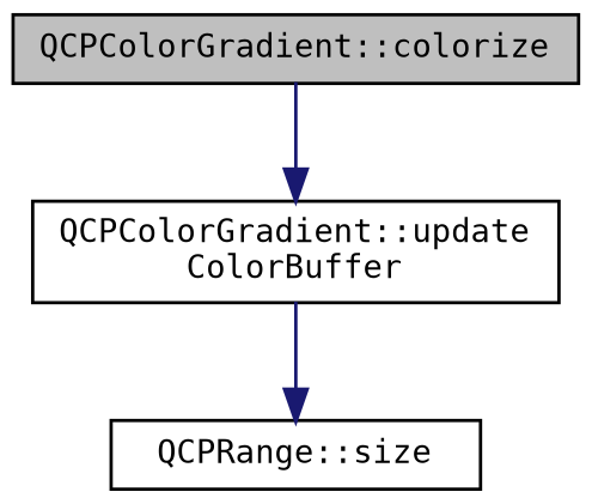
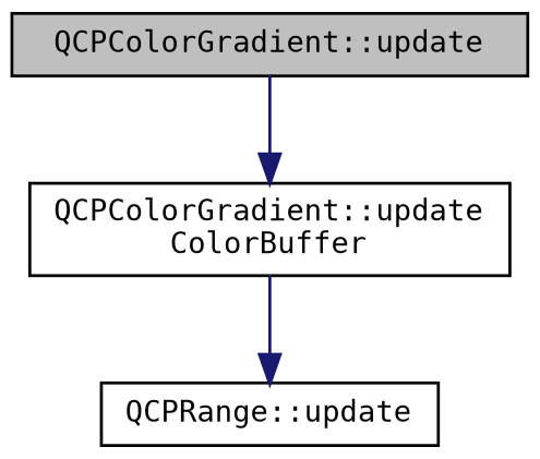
  digraph {
    fontname="DejaVu Sans Mono"
    rankdir=TB
    node [color=black fillcolor=white fontname="DejaVu Sans Mono" fontsize=10 shape=record style=filled]
    edge [color=midnightblue fontname="DejaVu Sans Mono" fontsize=10 labelfontname=Helvetica labelfontsize=10 style=solid]
-   n1 [fillcolor=grey75 fontcolor=black height=0.2 label="QCPColorGradient::colorize" width=0.4]
+   n1 [fillcolor=grey75 fontcolor=black height=0.2 label="QCPColorGradient::update" width=0.4]
    n2 [height=0.2 label="QCPColorGradient::update\lColorBuffer" width=0.4]
-   n3 [height=0.2 label="QCPRange::size" width=0.4]
+   n3 [height=0.2 label="QCPRange::update" width=0.4]
    n1 -> n2
    n2 -> n3
  }
